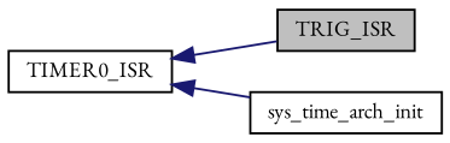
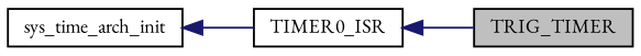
  digraph {
    fontname="EB Garamond"
    rankdir=LR
    node [color=black fillcolor=white fontname="EB Garamond" fontsize=10 shape=record style=filled]
    edge [color=midnightblue dir=back fontname="EB Garamond" fontsize=10 labelfontname=FreeSans labelfontsize=10 style=solid]
-   n1 [fillcolor=grey75 fontcolor=black height=0.2 label=TRIG_ISR width=0.4]
+   n1 [fillcolor=grey75 fontcolor=black height=0.2 label=TRIG_TIMER width=0.4]
    n2 [height=0.2 label=TIMER0_ISR width=0.4]
    n3 [height=0.2 label=sys_time_arch_init width=0.4]
    n2 -> n1
-   n2 -> n3
+   n3 -> n2
  }
